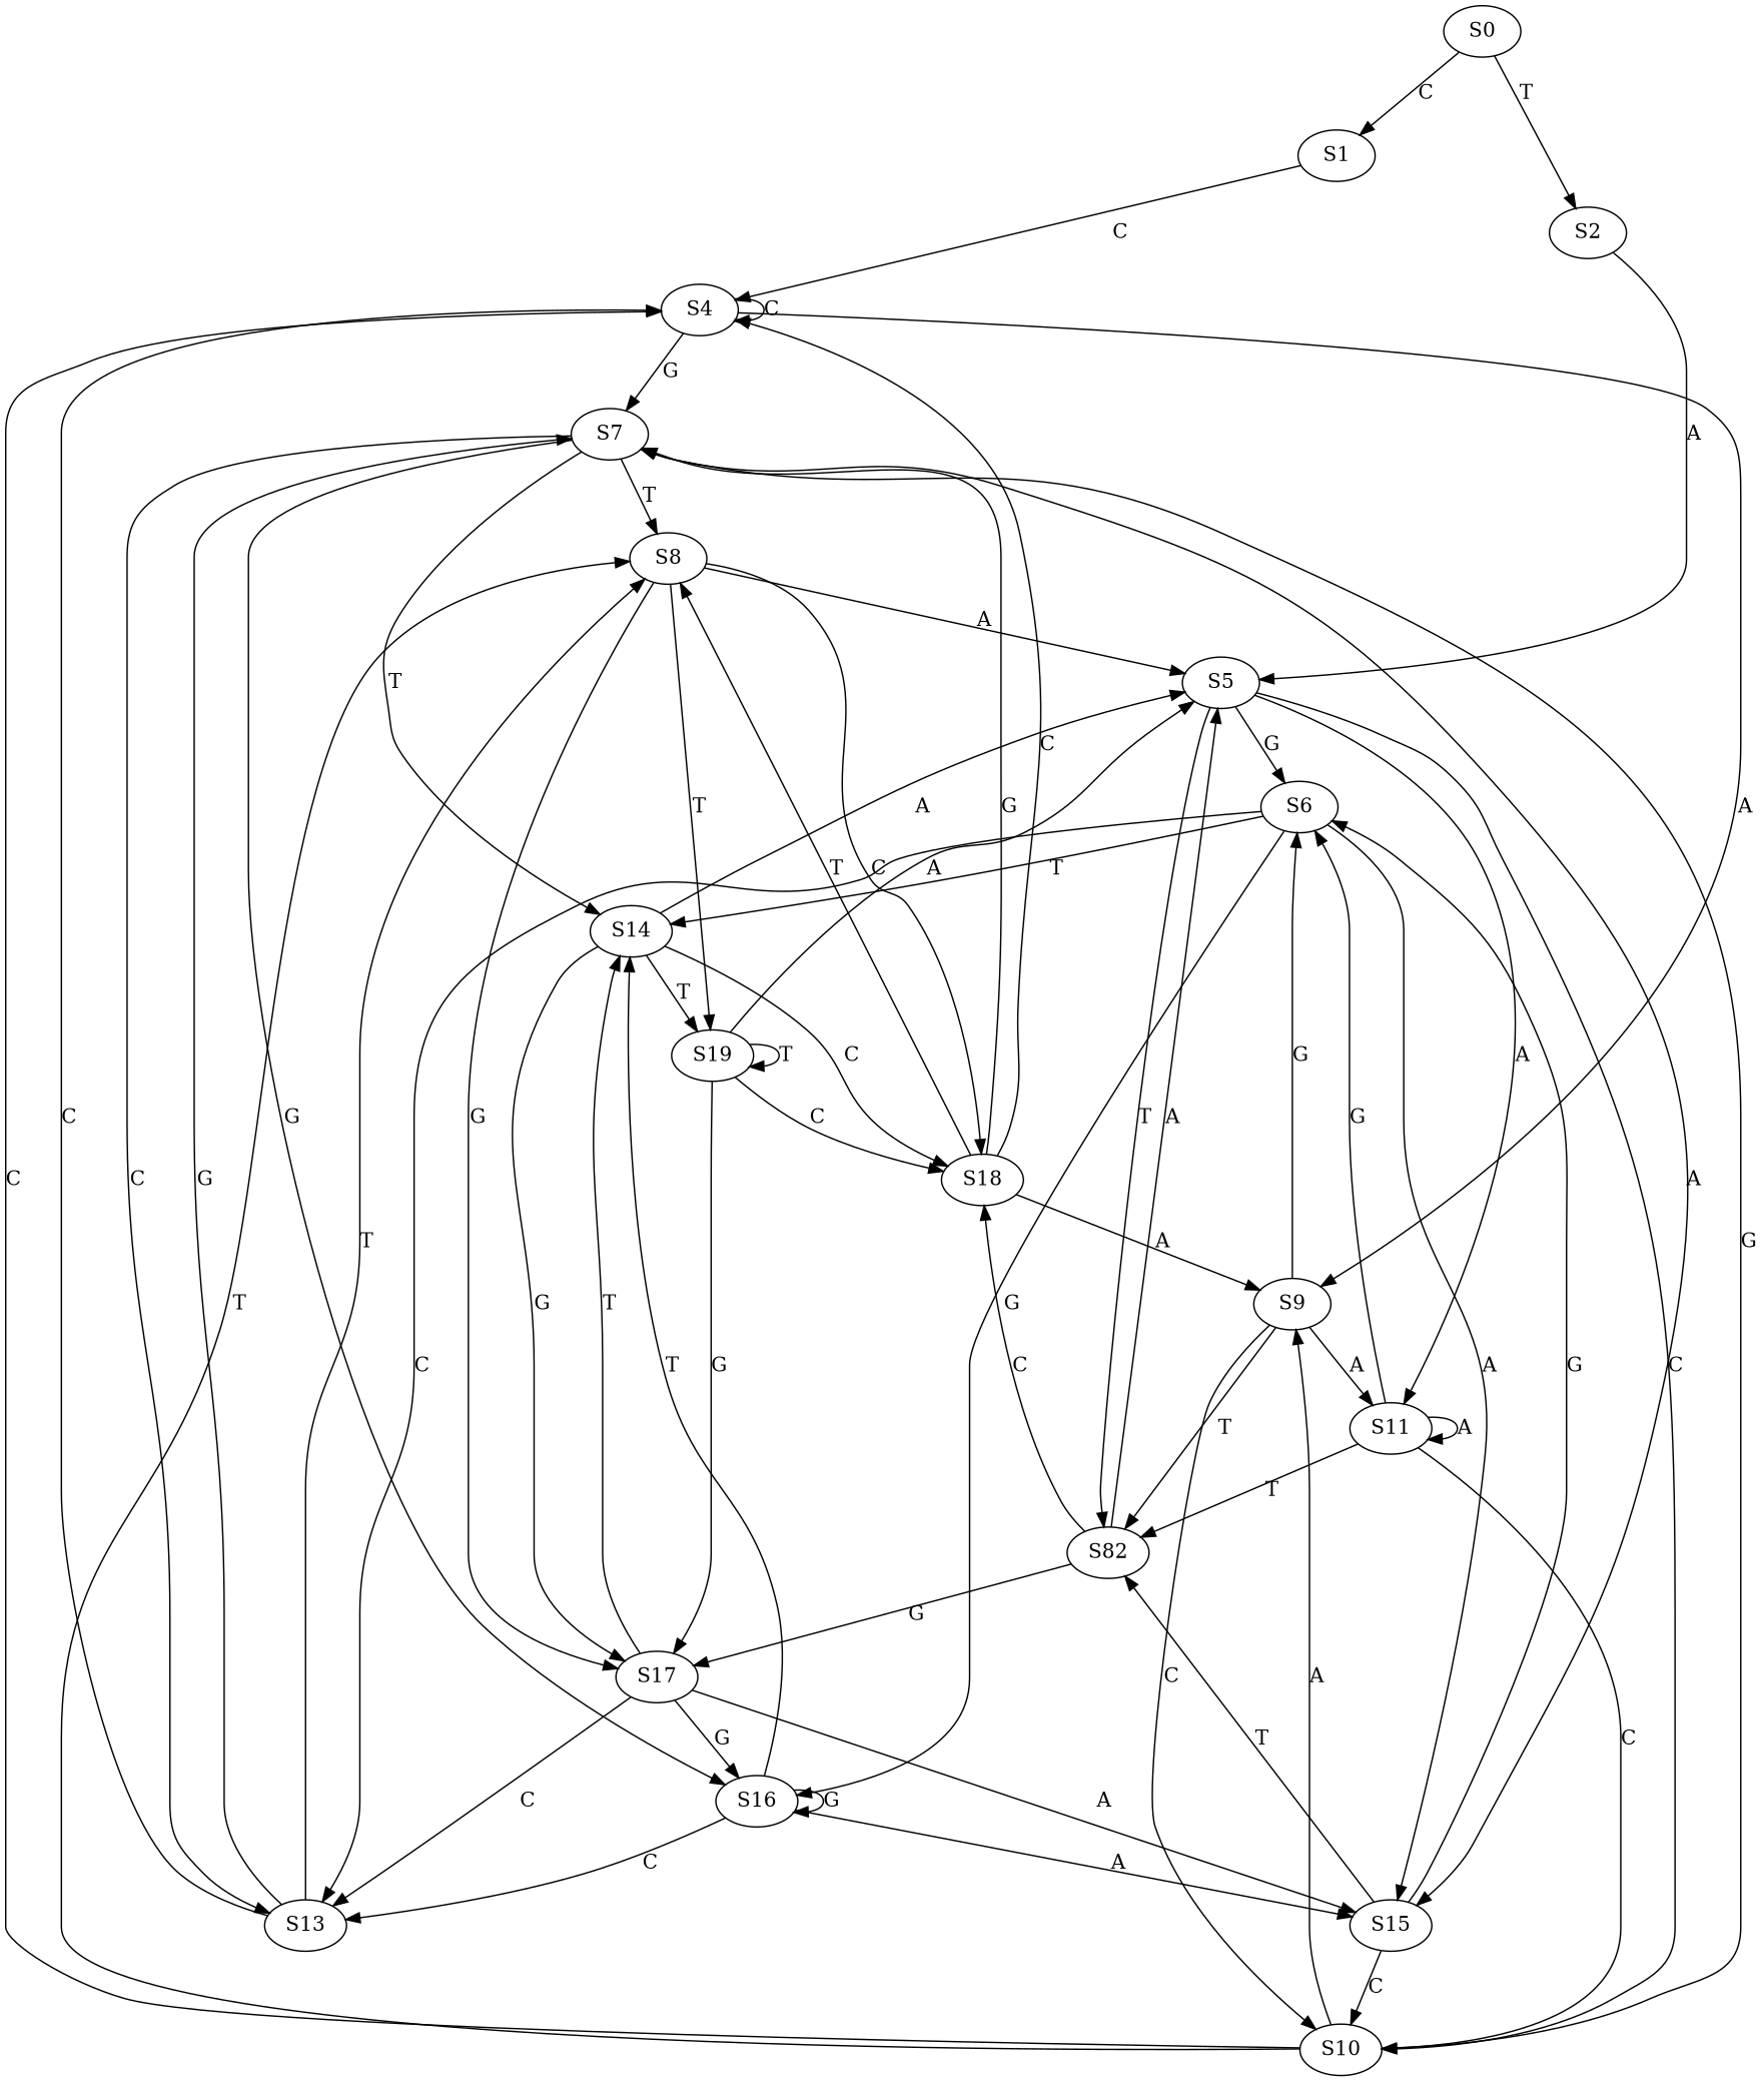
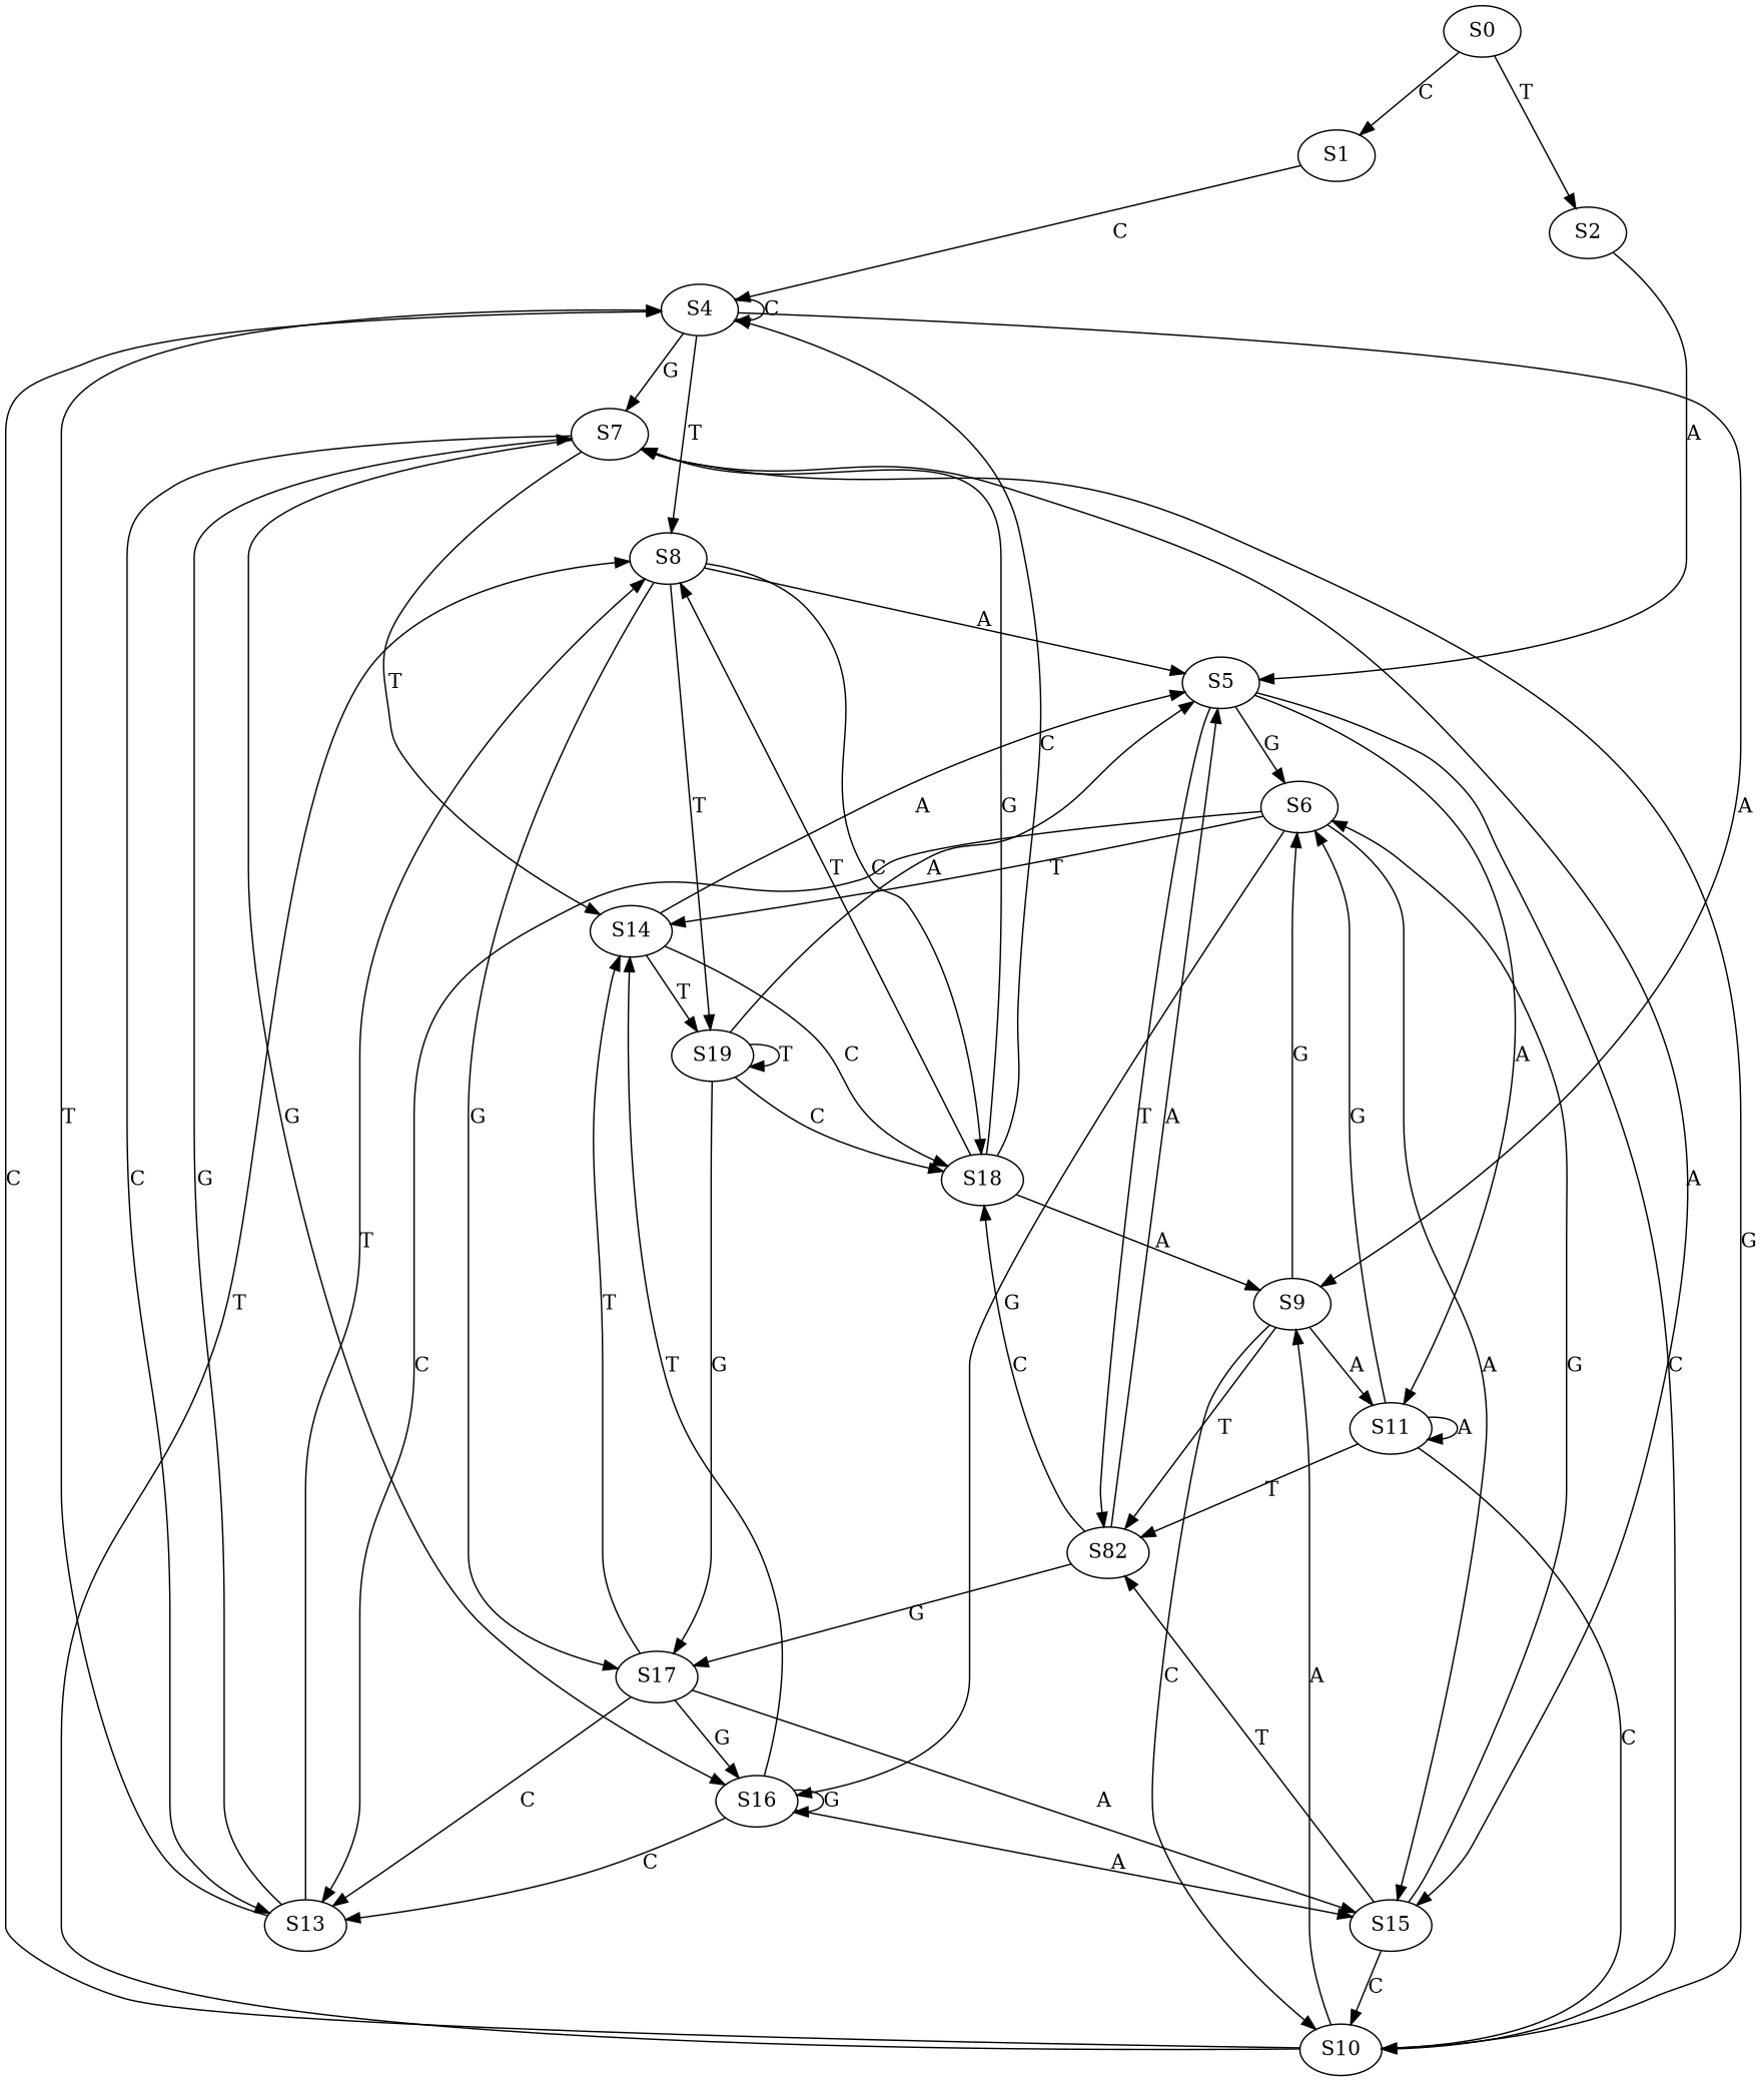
  strict digraph {
    S0
    S1
    S2
    S4
    S5
    S7
    S8
    S9
    S6
    S10
    S11
    n12 [label=S82]
    S13
    S14
    S15
    S16
    S17
    S18
    S19
    S0 -> S1 [label=C]
    S0 -> S2 [label=T]
    S1 -> S4 [label=C]
    S2 -> S5 [label=A]
    S4 -> S4 [label=C]
    S4 -> S7 [label=G]
-   S7 -> S8 [label=T]
+   S4 -> S8 [label=T]
    S4 -> S9 [label=A]
    S5 -> S6 [label=G]
    S5 -> S10 [label=C]
    S5 -> S11 [label=A]
    S5 -> n12 [label=T]
    S7 -> S13 [label=C]
    S7 -> S14 [label=T]
    S7 -> S15 [label=A]
    S7 -> S16 [label=G]
    S8 -> S5 [label=A]
    S8 -> S17 [label=G]
    S8 -> S18 [label=C]
    S8 -> S19 [label=T]
    S9 -> S6 [label=G]
    S9 -> S10 [label=C]
    S9 -> S11 [label=A]
    S9 -> n12 [label=T]
    S6 -> S13 [label=C]
    S6 -> S14 [label=T]
    S6 -> S15 [label=A]
    S6 -> S16 [label=G]
    S10 -> S4 [label=C]
    S10 -> S7 [label=G]
    S10 -> S8 [label=T]
    S10 -> S9 [label=A]
    S11 -> S6 [label=G]
    S11 -> S10 [label=C]
    S11 -> S11 [label=A]
    S11 -> n12 [label=T]
    n12 -> S5 [label=A]
    n12 -> S17 [label=G]
    n12 -> S18 [label=C]
-   S13 -> S4 [label=C]
+   S13 -> S4 [label=T]
    S13 -> S7 [label=G]
    S13 -> S8 [label=T]
    S14 -> S5 [label=A]
-   S14 -> S17 [label=G]
    S14 -> S18 [label=C]
    S14 -> S19 [label=T]
    S15 -> S6 [label=G]
    S15 -> S10 [label=C]
    S15 -> n12 [label=T]
    S16 -> S13 [label=C]
    S16 -> S14 [label=T]
    S16 -> S15 [label=A]
    S16 -> S16 [label=G]
    S17 -> S13 [label=C]
    S17 -> S14 [label=T]
    S17 -> S15 [label=A]
    S17 -> S16 [label=G]
    S18 -> S4 [label=C]
    S18 -> S7 [label=G]
    S18 -> S8 [label=T]
    S18 -> S9 [label=A]
    S19 -> S5 [label=A]
    S19 -> S17 [label=G]
    S19 -> S18 [label=C]
    S19 -> S19 [label=T]
  }
